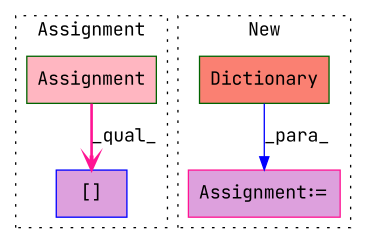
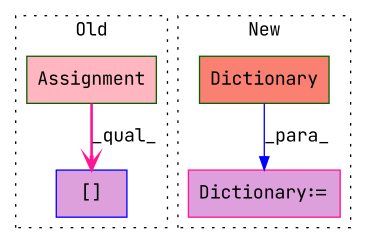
  digraph {
    fontname="JetBrains Mono"
    node [color=darkgreen fillcolor=plum fontname="JetBrains Mono" shape=box style=filled]
    edge [fontname="JetBrains Mono"]
    n1 [a=2 color=blue l="9,1" label="[]" s="256,272"]
    n2 [a=22 fillcolor=lightpink l=8 label=Assignment s=256]
    n3 [a=32 fillcolor=salmon l="11,1" label=Dictionary s="385,419"]
-   n4 [a=7 color=deeppink l=1 label="Assignment:=" s=384]
+   n4 [a=7 color=deeppink l=1 label="Dictionary:=" s=384]
    subgraph cluster_1 {
-     label=Assignment
+     label=Old
      style=dotted
      n1
      n2
    }
    subgraph cluster_2 {
      label=New
      style=dotted
      n3
      n4
    }
    n2 -> n1 [arrowhead=vee color=deeppink label=_qual_ style=bold]
    n3 -> n4 [arrowhead=normal color=blue label=_para_ style=solid]
  }
